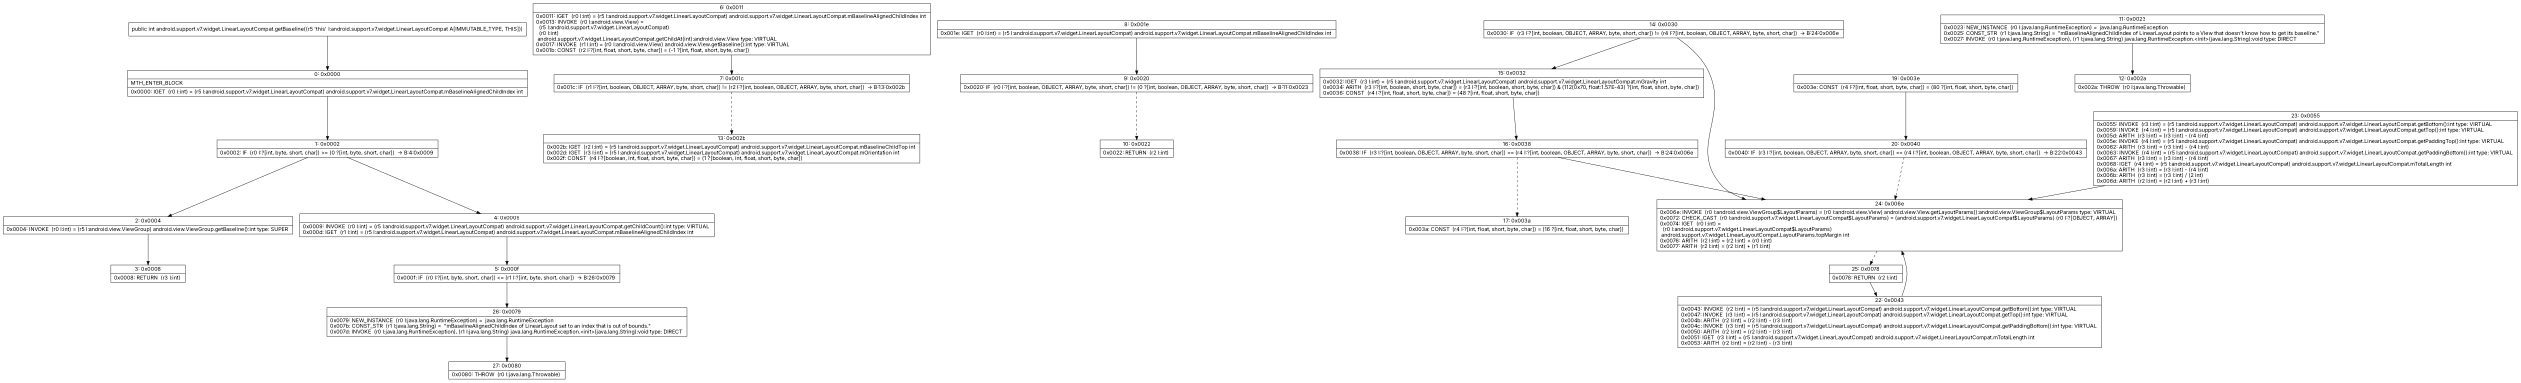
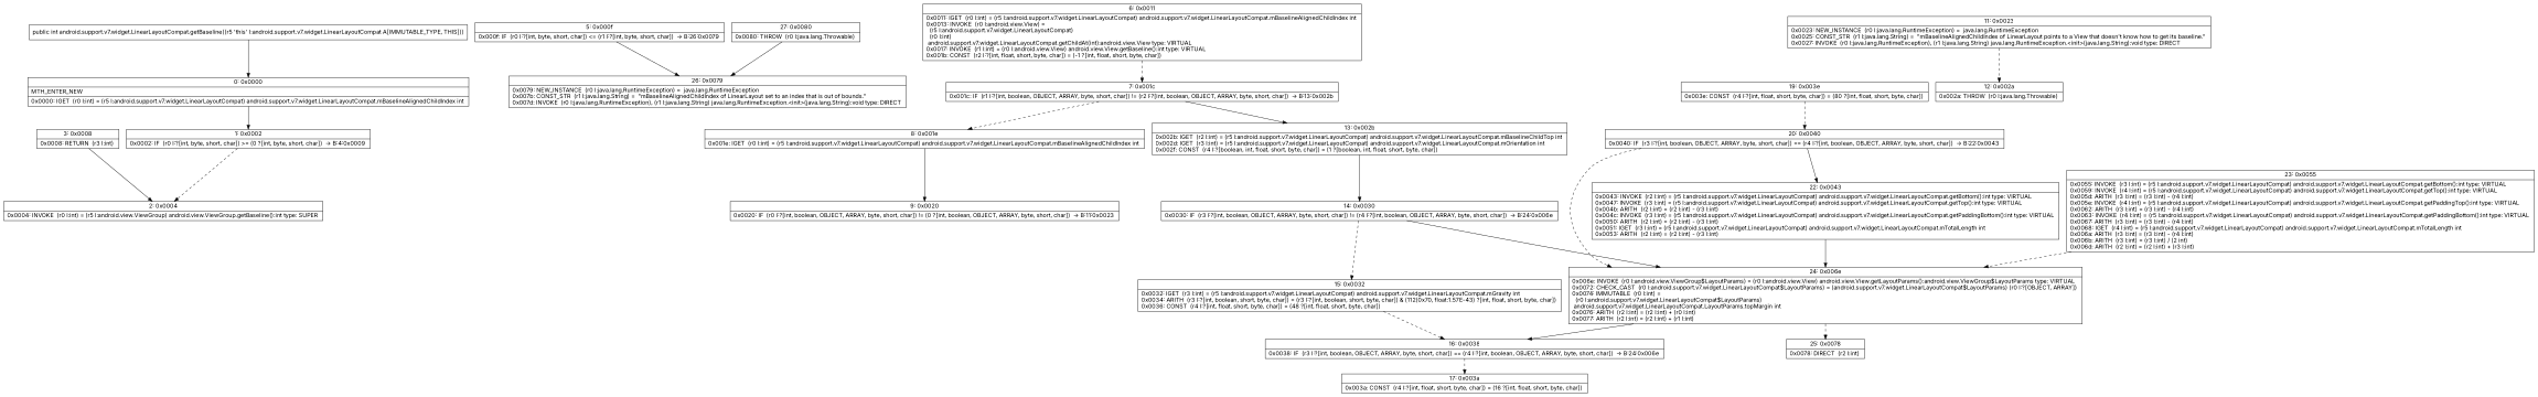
  digraph {
    fontname=Inter
    node [fontname=Inter shape=record]
    edge [fontname=Inter]
-   n1 [label="{0\:\ 0x0000|MTH_ENTER_BLOCK\l|0x0000: IGET  (r0 I:int) = (r5 I:android.support.v7.widget.LinearLayoutCompat) android.support.v7.widget.LinearLayoutCompat.mBaselineAlignedChildIndex int \l}"]
+   n1 [label="{0\:\ 0x0000|MTH_ENTER_NEW\l|0x0000: IGET  (r0 I:int) = (r5 I:android.support.v7.widget.LinearLayoutCompat) android.support.v7.widget.LinearLayoutCompat.mBaselineAlignedChildIndex int \l}"]
    n2 [label="{1\:\ 0x0002|0x0002: IF  (r0 I:?[int, byte, short, char]) \>= (0 ?[int, byte, short, char])  \-\> B:4:0x0009 \l}"]
    n3 [label="{2\:\ 0x0004|0x0004: INVOKE  (r0 I:int) = (r5 I:android.view.ViewGroup) android.view.ViewGroup.getBaseline():int type: SUPER \l}"]
-   n4 [label="{4\:\ 0x0009|0x0009: INVOKE  (r0 I:int) = (r5 I:android.support.v7.widget.LinearLayoutCompat) android.support.v7.widget.LinearLayoutCompat.getChildCount():int type: VIRTUAL \l0x000d: IGET  (r1 I:int) = (r5 I:android.support.v7.widget.LinearLayoutCompat) android.support.v7.widget.LinearLayoutCompat.mBaselineAlignedChildIndex int \l}"]
    n5 [label="{3\:\ 0x0008|0x0008: RETURN  (r3 I:int) \l}"]
    n6 [label="{5\:\ 0x000f|0x000f: IF  (r0 I:?[int, byte, short, char]) \<= (r1 I:?[int, byte, short, char])  \-\> B:26:0x0079 \l}"]
    n7 [label="{26\:\ 0x0079|0x0079: NEW_INSTANCE  (r0 I:java.lang.RuntimeException) =  java.lang.RuntimeException \l0x007b: CONST_STR  (r1 I:java.lang.String) =  \"mBaselineAlignedChildIndex of LinearLayout set to an index that is out of bounds.\" \l0x007d: INVOKE  (r0 I:java.lang.RuntimeException), (r1 I:java.lang.String) java.lang.RuntimeException.\<init\>(java.lang.String):void type: DIRECT \l}"]
    n8 [label="{6\:\ 0x0011|0x0011: IGET  (r0 I:int) = (r5 I:android.support.v7.widget.LinearLayoutCompat) android.support.v7.widget.LinearLayoutCompat.mBaselineAlignedChildIndex int \l0x0013: INVOKE  (r0 I:android.view.View) = \l  (r5 I:android.support.v7.widget.LinearLayoutCompat)\l  (r0 I:int)\l android.support.v7.widget.LinearLayoutCompat.getChildAt(int):android.view.View type: VIRTUAL \l0x0017: INVOKE  (r1 I:int) = (r0 I:android.view.View) android.view.View.getBaseline():int type: VIRTUAL \l0x001b: CONST  (r2 I:?[int, float, short, byte, char]) = (\-1 ?[int, float, short, byte, char]) \l}"]
    n9 [label="{7\:\ 0x001c|0x001c: IF  (r1 I:?[int, boolean, OBJECT, ARRAY, byte, short, char]) != (r2 I:?[int, boolean, OBJECT, ARRAY, byte, short, char])  \-\> B:13:0x002b \l}"]
    n10 [label="{27\:\ 0x0080|0x0080: THROW  (r0 I:java.lang.Throwable) \l}"]
    n11 [label="{8\:\ 0x001e|0x001e: IGET  (r0 I:int) = (r5 I:android.support.v7.widget.LinearLayoutCompat) android.support.v7.widget.LinearLayoutCompat.mBaselineAlignedChildIndex int \l}"]
    n12 [label="{13\:\ 0x002b|0x002b: IGET  (r2 I:int) = (r5 I:android.support.v7.widget.LinearLayoutCompat) android.support.v7.widget.LinearLayoutCompat.mBaselineChildTop int \l0x002d: IGET  (r3 I:int) = (r5 I:android.support.v7.widget.LinearLayoutCompat) android.support.v7.widget.LinearLayoutCompat.mOrientation int \l0x002f: CONST  (r4 I:?[boolean, int, float, short, byte, char]) = (1 ?[boolean, int, float, short, byte, char]) \l}"]
    n13 [label="{9\:\ 0x0020|0x0020: IF  (r0 I:?[int, boolean, OBJECT, ARRAY, byte, short, char]) != (0 ?[int, boolean, OBJECT, ARRAY, byte, short, char])  \-\> B:11:0x0023 \l}"]
    n14 [label="{14\:\ 0x0030|0x0030: IF  (r3 I:?[int, boolean, OBJECT, ARRAY, byte, short, char]) != (r4 I:?[int, boolean, OBJECT, ARRAY, byte, short, char])  \-\> B:24:0x006e \l}"]
-   n15 [label="{10\:\ 0x0022|0x0022: RETURN  (r2 I:int) \l}"]
    n16 [label="{11\:\ 0x0023|0x0023: NEW_INSTANCE  (r0 I:java.lang.RuntimeException) =  java.lang.RuntimeException \l0x0025: CONST_STR  (r1 I:java.lang.String) =  \"mBaselineAlignedChildIndex of LinearLayout points to a View that doesn't know how to get its baseline.\" \l0x0027: INVOKE  (r0 I:java.lang.RuntimeException), (r1 I:java.lang.String) java.lang.RuntimeException.\<init\>(java.lang.String):void type: DIRECT \l}"]
    n17 [label="{12\:\ 0x002a|0x002a: THROW  (r0 I:java.lang.Throwable) \l}"]
    n18 [label="{15\:\ 0x0032|0x0032: IGET  (r3 I:int) = (r5 I:android.support.v7.widget.LinearLayoutCompat) android.support.v7.widget.LinearLayoutCompat.mGravity int \l0x0034: ARITH  (r3 I:?[int, boolean, short, byte, char]) = (r3 I:?[int, boolean, short, byte, char]) & (112(0x70, float:1.57E\-43) ?[int, float, short, byte, char]) \l0x0036: CONST  (r4 I:?[int, float, short, byte, char]) = (48 ?[int, float, short, byte, char]) \l}"]
-   n19 [label="{24\:\ 0x006e|0x006e: INVOKE  (r0 I:android.view.ViewGroup$LayoutParams) = (r0 I:android.view.View) android.view.View.getLayoutParams():android.view.ViewGroup$LayoutParams type: VIRTUAL \l0x0072: CHECK_CAST  (r0 I:android.support.v7.widget.LinearLayoutCompat$LayoutParams) = (android.support.v7.widget.LinearLayoutCompat$LayoutParams) (r0 I:?[OBJECT, ARRAY]) \l0x0074: IGET  (r0 I:int) = \l  (r0 I:android.support.v7.widget.LinearLayoutCompat$LayoutParams)\l android.support.v7.widget.LinearLayoutCompat.LayoutParams.topMargin int \l0x0076: ARITH  (r2 I:int) = (r2 I:int) + (r0 I:int) \l0x0077: ARITH  (r2 I:int) = (r2 I:int) + (r1 I:int) \l}"]
+   n19 [label="{24\:\ 0x006e|0x006e: INVOKE  (r0 I:android.view.ViewGroup$LayoutParams) = (r0 I:android.view.View) android.view.View.getLayoutParams():android.view.ViewGroup$LayoutParams type: VIRTUAL \l0x0072: CHECK_CAST  (r0 I:android.support.v7.widget.LinearLayoutCompat$LayoutParams) = (android.support.v7.widget.LinearLayoutCompat$LayoutParams) (r0 I:?[OBJECT, ARRAY]) \l0x0074: IMMUTABLE  (r0 I:int) = \l  (r0 I:android.support.v7.widget.LinearLayoutCompat$LayoutParams)\l android.support.v7.widget.LinearLayoutCompat.LayoutParams.topMargin int \l0x0076: ARITH  (r2 I:int) = (r2 I:int) + (r0 I:int) \l0x0077: ARITH  (r2 I:int) = (r2 I:int) + (r1 I:int) \l}"]
    n20 [label="{16\:\ 0x0038|0x0038: IF  (r3 I:?[int, boolean, OBJECT, ARRAY, byte, short, char]) == (r4 I:?[int, boolean, OBJECT, ARRAY, byte, short, char])  \-\> B:24:0x006e \l}"]
-   n21 [label="{25\:\ 0x0078|0x0078: RETURN  (r2 I:int) \l}"]
+   n21 [label="{25\:\ 0x0078|0x0078: DIRECT  (r2 I:int) \l}"]
    n22 [label="{17\:\ 0x003a|0x003a: CONST  (r4 I:?[int, float, short, byte, char]) = (16 ?[int, float, short, byte, char]) \l}"]
    n23 [label="{19\:\ 0x003e|0x003e: CONST  (r4 I:?[int, float, short, byte, char]) = (80 ?[int, float, short, byte, char]) \l}"]
    n24 [label="{20\:\ 0x0040|0x0040: IF  (r3 I:?[int, boolean, OBJECT, ARRAY, byte, short, char]) == (r4 I:?[int, boolean, OBJECT, ARRAY, byte, short, char])  \-\> B:22:0x0043 \l}"]
    n25 [label="{23\:\ 0x0055|0x0055: INVOKE  (r3 I:int) = (r5 I:android.support.v7.widget.LinearLayoutCompat) android.support.v7.widget.LinearLayoutCompat.getBottom():int type: VIRTUAL \l0x0059: INVOKE  (r4 I:int) = (r5 I:android.support.v7.widget.LinearLayoutCompat) android.support.v7.widget.LinearLayoutCompat.getTop():int type: VIRTUAL \l0x005d: ARITH  (r3 I:int) = (r3 I:int) \- (r4 I:int) \l0x005e: INVOKE  (r4 I:int) = (r5 I:android.support.v7.widget.LinearLayoutCompat) android.support.v7.widget.LinearLayoutCompat.getPaddingTop():int type: VIRTUAL \l0x0062: ARITH  (r3 I:int) = (r3 I:int) \- (r4 I:int) \l0x0063: INVOKE  (r4 I:int) = (r5 I:android.support.v7.widget.LinearLayoutCompat) android.support.v7.widget.LinearLayoutCompat.getPaddingBottom():int type: VIRTUAL \l0x0067: ARITH  (r3 I:int) = (r3 I:int) \- (r4 I:int) \l0x0068: IGET  (r4 I:int) = (r5 I:android.support.v7.widget.LinearLayoutCompat) android.support.v7.widget.LinearLayoutCompat.mTotalLength int \l0x006a: ARITH  (r3 I:int) = (r3 I:int) \- (r4 I:int) \l0x006b: ARITH  (r3 I:int) = (r3 I:int) \/ (2 int) \l0x006d: ARITH  (r2 I:int) = (r2 I:int) + (r3 I:int) \l}"]
    n26 [label="{22\:\ 0x0043|0x0043: INVOKE  (r2 I:int) = (r5 I:android.support.v7.widget.LinearLayoutCompat) android.support.v7.widget.LinearLayoutCompat.getBottom():int type: VIRTUAL \l0x0047: INVOKE  (r3 I:int) = (r5 I:android.support.v7.widget.LinearLayoutCompat) android.support.v7.widget.LinearLayoutCompat.getTop():int type: VIRTUAL \l0x004b: ARITH  (r2 I:int) = (r2 I:int) \- (r3 I:int) \l0x004c: INVOKE  (r3 I:int) = (r5 I:android.support.v7.widget.LinearLayoutCompat) android.support.v7.widget.LinearLayoutCompat.getPaddingBottom():int type: VIRTUAL \l0x0050: ARITH  (r2 I:int) = (r2 I:int) \- (r3 I:int) \l0x0051: IGET  (r3 I:int) = (r5 I:android.support.v7.widget.LinearLayoutCompat) android.support.v7.widget.LinearLayoutCompat.mTotalLength int \l0x0053: ARITH  (r2 I:int) = (r2 I:int) \- (r3 I:int) \l}"]
    n27 [label="{public int android.support.v7.widget.LinearLayoutCompat.getBaseline((r5 'this' I:android.support.v7.widget.LinearLayoutCompat A[IMMUTABLE_TYPE, THIS])) }"]
    n1 -> n2
-   n2 -> n3 [style=solid]
-   n2 -> n4
-   n3 -> n5
-   n4 -> n6
+   n2 -> n3 [style=dashed]
+   n5 -> n3
    n6 -> n7
-   n7 -> n10
-   n8 -> n9
-   n9 -> n12 [style=dashed]
+   n10 -> n7
+   n8 -> n9 [style=dashed]
+   n9 -> n11 [style=dashed]
+   n9 -> n12
    n11 -> n13
-   n13 -> n15 [style=dashed]
-   n14 -> n18 [style=solid]
+   n12 -> n14
+   n14 -> n18 [style=dashed]
    n14 -> n19
-   n16 -> n17
-   n18 -> n20
+   n16 -> n17 [style=dashed]
+   n18 -> n20 [style=dashed]
    n19 -> n21 [style=dashed]
-   n20 -> n19
+   n19 -> n20
    n20 -> n22 [style=dashed]
-   n23 -> n24
+   n23 -> n24 [style=dashed]
    n24 -> n19 [style=dashed]
-   n21 -> n26
-   n25 -> n19
+   n24 -> n26
+   n25 -> n19 [style=dashed]
    n26 -> n19
    n27 -> n1
  }
